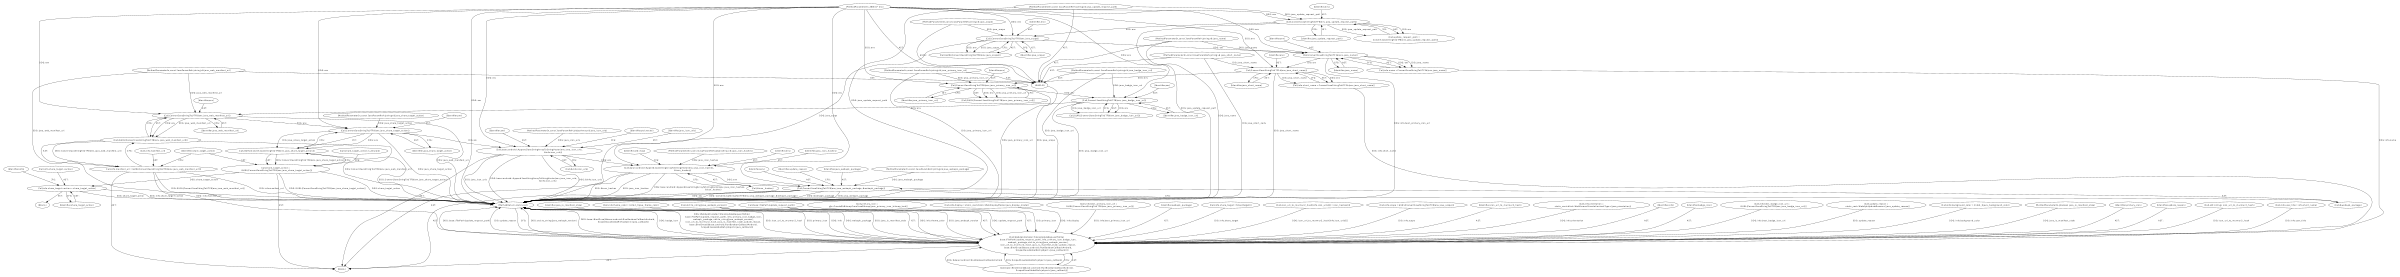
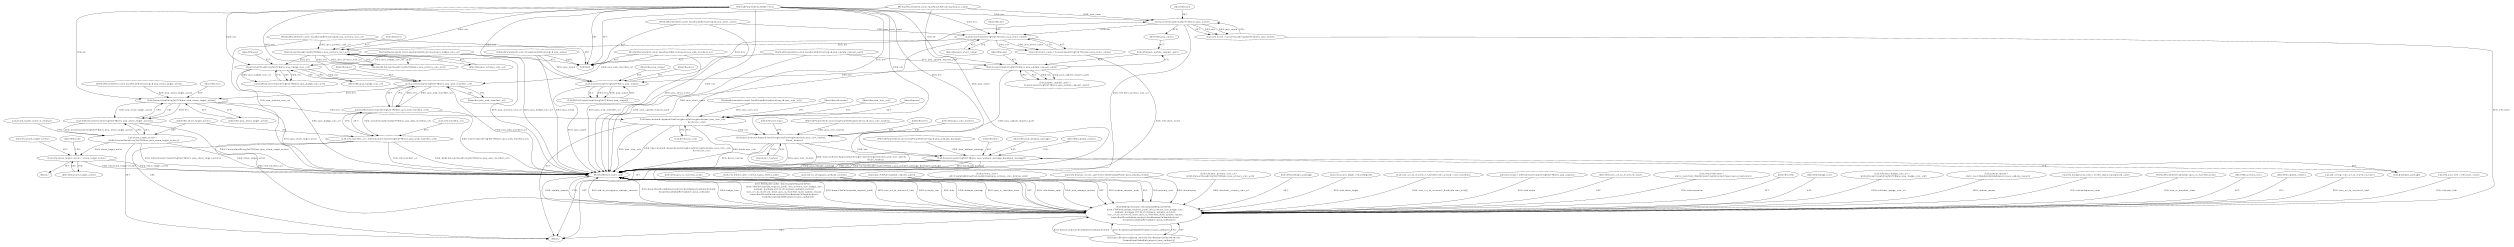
  digraph {
    fontname="IBM Plex Sans"
    node [fontname="IBM Plex Sans"]
    edge [fontname="IBM Plex Sans"]
    n1 [label="(Call,ConvertJavaStringToUTF8(env, java_web_manifest_url))"]
    n2 [label="(Call,GURL(ConvertJavaStringToUTF8(env, java_web_manifest_url)))"]
    n3 [label="(Call,ConvertJavaStringToUTF8(env, java_share_target_action))"]
    n4 [label="(MethodReturn,static void)"]
    n5 [label="(Identifier,java_web_manifest_url)"]
    n6 [label="(Call,info.manifest_url = GURL(ConvertJavaStringToUTF8(env, java_web_manifest_url)))"]
    n7 [label="(Call,base::android::AppendJavaStringArrayToStringVector(env, java_icon_urls,\n                                                      &info.icon_urls))"]
    n8 [label="(Call,GURL(ConvertJavaStringToUTF8(env, java_share_target_action)))"]
    n9 [label="(Identifier,java_share_target_action)"]
    n10 [label="(Call,WebApkInstaller::StoreUpdateRequestToFile(\n      base::FilePath(update_request_path), info, primary_icon, badge_icon,\n      webapk_package, std::to_string(java_webapk_version),\n      icon_url_to_murmur2_hash, java_is_manifest_stale, update_reason,\n      base::BindOnce(&base::android::RunBooleanCallbackAndroid,\n                     ScopedJavaGlobalRef<jobject>(java_callback))))"]
    n11 [label="(Call,ConvertJavaStringToUTF8(env, java_badge_icon_url))"]
    n12 [label="(Identifier,java_badge_icon_url)"]
    n13 [label="(Call,GURL(ConvertJavaStringToUTF8(env, java_badge_icon_url)))"]
    n14 [label="(Call,ConvertJavaStringToUTF8(env, java_primary_icon_url))"]
    n15 [label="(Call,GURL(ConvertJavaStringToUTF8(env, java_primary_icon_url)))"]
    n16 [label="(Identifier,java_primary_icon_url)"]
    n17 [label="(Call,ConvertJavaStringToUTF16(env, java_short_name))"]
    n18 [label="(Call,info.short_name = ConvertJavaStringToUTF16(env, java_short_name))"]
    n19 [label="(Identifier,java_short_name)"]
    n20 [label="(Call,ConvertJavaStringToUTF16(env, java_name))"]
    n21 [label="(Call,info.name = ConvertJavaStringToUTF16(env, java_name))"]
    n22 [label="(Identifier,java_name)"]
    n23 [label="(Call,ConvertJavaStringToUTF8(env, java_scope))"]
    n24 [label="(Call,GURL(ConvertJavaStringToUTF8(env, java_scope)))"]
    n25 [label="(Identifier,java_scope)"]
    n26 [label="(Call,ConvertJavaStringToUTF8(env, java_update_request_path))"]
    n27 [label="(Identifier,java_update_request_path)"]
    n28 [label="(Call,update_request_path =\n      ConvertJavaStringToUTF8(env, java_update_request_path))"]
    n29 [label="(MethodParameterIn,JNIEnv* env)"]
    n30 [label="(Call,base::android::AppendJavaStringArrayToStringVector(env, java_icon_hashes,\n                                                     &icon_hashes))"]
    n31 [label="(Call,ConvertJavaStringToUTF8(env, java_webapk_package, &webapk_package))"]
    1000100
    n33 [label="(Block,)"]
    n34 [label="(Call,&info.icon_urls)"]
    n35 [label="(Call,&icon_hashes)"]
    n36 [label="(Call,&webapk_package)"]
    n37 [label="(MethodParameterIn,const JavaParamRef<jstring>& java_update_request_path)"]
    n38 [label="(MethodParameterIn,const JavaParamRef<jstring>& java_scope)"]
    n39 [label="(MethodParameterIn,const JavaParamRef<jstring>& java_name)"]
    n40 [label="(MethodParameterIn,const JavaParamRef<jstring>& java_short_name)"]
    n41 [label="(MethodParameterIn,const JavaParamRef<jstring>& java_primary_icon_url)"]
    n42 [label="(MethodParameterIn,const JavaParamRef<jstring>& java_badge_icon_url)"]
    n43 [label="(MethodParameterIn,const JavaParamRef<jstring>& java_web_manifest_url)"]
    n44 [label="(Call,base::BindOnce(&base::android::RunBooleanCallbackAndroid,\n                     ScopedJavaGlobalRef<jobject>(java_callback)))"]
    n45 [label="(Call,share_target_action =\n      GURL(ConvertJavaStringToUTF8(env, java_share_target_action)))"]
    n46 [label="(Call,info.share_target->action = share_target_action)"]
    n47 [label="(Block,)"]
    n48 [label="(Identifier,share_target_action)"]
    n49 [label="(Identifier,env)"]
    n50 [label="(Identifier,java_is_manifest_stale)"]
    n51 [label="(Call,info.theme_color = (int64_t)java_theme_color)"]
    n52 [label="(Identifier,env)"]
    n53 [label="(Call,info.share_target->action)"]
    n54 [label="(Identifier,env)"]
    n55 [label="(Identifier,env)"]
    n56 [label="(Call,std::to_string(java_webapk_version))"]
    n57 [label="(MethodParameterIn,const JavaParamRef<jobjectArray>& java_icon_urls)"]
    n58 [label="(MethodParameterIn,const JavaParamRef<jobjectArray>& java_icon_hashes)"]
    n59 [label="(Identifier,update_reason)"]
    n60 [label="(Call,base::FilePath(update_request_path))"]
    n61 [label="(Call,primary_icon =\n      gfx::CreateSkBitmapFromJavaBitmap(java_primary_icon_bitmap_lock))"]
    n62 [label="(Call,info.display = static_cast<blink::WebDisplayMode>(java_display_mode))"]
    n63 [label="(Identifier,java_webapk_package)"]
    n64 [label="(Call,info.best_primary_icon_url =\n      GURL(ConvertJavaStringToUTF8(env, java_primary_icon_url)))"]
    n65 [label="(Identifier,webapk_package)"]
    n66 [label="(Identifier,env)"]
    n67 [label="(Call,info.share_target = ShareTarget())"]
    n68 [label="(Identifier,env)"]
    n69 [label="(Identifier,share_target_action)"]
    n70 [label="(Call,icon_url_to_murmur2_hash[info.icon_urls[i]] = icon_hashes[i])"]
    n71 [label="(Call,info.scope = GURL(ConvertJavaStringToUTF8(env, java_scope)))"]
    n72 [label="(Identifier,java_icon_hashes)"]
    n73 [label="(Identifier,std::vector)"]
    n74 [label="(Identifier,env)"]
    n75 [label="(MethodParameterIn,const JavaParamRef<jstring>& java_share_target_action)"]
    n76 [label="(Identifier,icon_url_to_murmur2_hash)"]
    n77 [label="(Call,info.orientation =\n      static_cast<blink::WebScreenOrientationLockType>(java_orientation))"]
    n78 [label="(Identifier,env)"]
    n79 [label="(Identifier,info)"]
    n80 [label="(Identifier,badge_icon)"]
    n81 [label="(Call,info.best_badge_icon_url =\n       GURL(ConvertJavaStringToUTF8(env, java_badge_icon_url)))"]
    n82 [label="(Call,info.manifest_url)"]
    n83 [label="(Call,update_reason =\n      static_cast<WebApkUpdateReason>(java_update_reason))"]
    n84 [label="(MethodParameterIn,const JavaParamRef<jstring>& java_webapk_package)"]
    n85 [label="(Call,info.background_color = (int64_t)java_background_color)"]
    n86 [label="(MethodParameterIn,jboolean java_is_manifest_stale)"]
    n87 [label="(Identifier,env)"]
    n88 [label="(Identifier,env)"]
    n89 [label="(Identifier,primary_icon)"]
    n90 [label="(Identifier,java_icon_urls)"]
    n91 [label="(Call,share_target_action.is_empty())"]
    n92 [label="(Identifier,update_reason)"]
    n93 [label="(Identifier,std::map)"]
    n94 [label="(Call,std::string> icon_url_to_murmur2_hash)"]
    n95 [label="(Call,info.user_title = info.short_name)"]
    n96 [label="(Identifier,info)"]
    n97 [label="(Identifier,env)"]
    n1 -> n2 [label="AST: "]
    n1 -> n2 [label="DDG: env"]
    n1 -> n2 [label="DDG: java_web_manifest_url"]
    n1 -> n3 [label="DDG: env"]
    n1 -> n4 [label="DDG: java_web_manifest_url"]
    n1 -> n5 [label="CFG: "]
    n2 -> n1 [label="CFG: "]
    n2 -> n4 [label="DDG: ConvertJavaStringToUTF8(env, java_web_manifest_url)"]
    n2 -> n6 [label="AST: "]
    n2 -> n6 [label="DDG: ConvertJavaStringToUTF8(env, java_web_manifest_url)"]
    n3 -> n4 [label="DDG: java_share_target_action"]
    n3 -> n7 [label="DDG: env"]
    n3 -> n8 [label="AST: "]
    n3 -> n8 [label="DDG: env"]
    n3 -> n8 [label="DDG: java_share_target_action"]
    n3 -> n9 [label="CFG: "]
    n4 -> n10 [label="CFG: "]
    n5 -> n1 [label="AST: "]
    n6 -> n2 [label="CFG: "]
    n6 -> n4 [label="DDG: GURL(ConvertJavaStringToUTF8(env, java_web_manifest_url))"]
    n6 -> n4 [label="DDG: info.manifest_url"]
    n6 -> n10 [label="DDG: info.manifest_url"]
    n6 -> n33 [label="AST: "]
    n7 -> n4 [label="DDG: &info.icon_urls"]
    n7 -> n4 [label="DDG: java_icon_urls"]
    n7 -> n4 [label="DDG: base::android::AppendJavaStringArrayToStringVector(env, java_icon_urls,\n                                                      &info.icon_urls)"]
    n7 -> n30 [label="DDG: env"]
    n7 -> n33 [label="AST: "]
    n7 -> n34 [label="CFG: "]
    n8 -> n3 [label="CFG: "]
    n8 -> n4 [label="DDG: ConvertJavaStringToUTF8(env, java_share_target_action)"]
    n8 -> n45 [label="AST: "]
    n8 -> n45 [label="DDG: ConvertJavaStringToUTF8(env, java_share_target_action)"]
    n9 -> n3 [label="AST: "]
    n10 -> n4 [label="DDG: std::to_string(java_webapk_version)"]
    n10 -> n4 [label="DDG: base::BindOnce(&base::android::RunBooleanCallbackAndroid,\n                     ScopedJavaGlobalRef<jobject>(java_callback))"]
    n10 -> n4 [label="DDG: badge_icon"]
    n10 -> n4 [label="DDG: WebApkInstaller::StoreUpdateRequestToFile(\n      base::FilePath(update_request_path), info, primary_icon, badge_icon,\n      webapk_package, std::to_string(java_webapk_version),\n      icon_url_to_murmur2_hash, java_is_manifest_stale, update_reason,\n      base::BindOnce(&base::android::RunBooleanCallbackAndroid,\n                     ScopedJavaGlobalRef<jobject>(java_callback)))"]
    n10 -> n4 [label="DDG: icon_url_to_murmur2_hash"]
    n10 -> n4 [label="DDG: primary_icon"]
    n10 -> n4 [label="DDG: info"]
    n10 -> n4 [label="DDG: webapk_package"]
    n10 -> n4 [label="DDG: java_is_manifest_stale"]
    n10 -> n4 [label="DDG: base::FilePath(update_request_path)"]
    n10 -> n4 [label="DDG: update_reason"]
    n10 -> n33 [label="AST: "]
    n10 -> n44 [label="CFG: "]
    n11 -> n1 [label="DDG: env"]
    n11 -> n4 [label="DDG: java_badge_icon_url"]
    n11 -> n12 [label="CFG: "]
    n11 -> n13 [label="AST: "]
    n11 -> n13 [label="DDG: env"]
    n11 -> n13 [label="DDG: java_badge_icon_url"]
    n12 -> n11 [label="AST: "]
    n13 -> n11 [label="CFG: "]
    n14 -> n4 [label="DDG: java_primary_icon_url"]
    n14 -> n11 [label="DDG: env"]
    n14 -> n15 [label="AST: "]
    n14 -> n15 [label="DDG: env"]
    n14 -> n15 [label="DDG: java_primary_icon_url"]
    n14 -> n16 [label="CFG: "]
    n15 -> n14 [label="CFG: "]
    n16 -> n14 [label="AST: "]
    n17 -> n4 [label="DDG: java_short_name"]
    n17 -> n14 [label="DDG: env"]
    n17 -> n18 [label="AST: "]
    n17 -> n18 [label="DDG: env"]
    n17 -> n18 [label="DDG: java_short_name"]
    n17 -> n19 [label="CFG: "]
    n18 -> n10 [label="DDG: info.short_name"]
    n18 -> n17 [label="CFG: "]
    n19 -> n17 [label="AST: "]
    n20 -> n4 [label="DDG: info.best_primary_icon_url"]
    n20 -> n17 [label="DDG: env"]
    n20 -> n21 [label="AST: "]
    n20 -> n21 [label="DDG: env"]
    n20 -> n21 [label="DDG: java_name"]
    n20 -> n22 [label="CFG: "]
    n21 -> n10 [label="DDG: info.name"]
    n21 -> n20 [label="CFG: "]
-   n22 -> n20 [label="AST: "]
+   n22 -> n27 [label="AST: "]
    n23 -> n4 [label="DDG: java_scope"]
    n23 -> n20 [label="DDG: env"]
    n23 -> n24 [label="AST: "]
    n23 -> n24 [label="DDG: env"]
    n23 -> n24 [label="DDG: java_scope"]
-   n23 -> n25 [label="CFG: "]
    n24 -> n23 [label="CFG: "]
    n25 -> n23 [label="AST: "]
    n26 -> n4 [label="DDG: java_update_request_path"]
    n26 -> n23 [label="DDG: env"]
    n26 -> n27 [label="CFG: "]
    n26 -> n28 [label="AST: "]
    n26 -> n28 [label="DDG: env"]
    n26 -> n28 [label="DDG: java_update_request_path"]
    n27 -> n26 [label="AST: "]
    n28 -> n26 [label="CFG: "]
    n29 -> n1 [label="DDG: env"]
    n29 -> n3 [label="DDG: env"]
    n29 -> n4 [label="DDG: env"]
    n29 -> n7 [label="DDG: env"]
    n29 -> n11 [label="DDG: env"]
    n29 -> n14 [label="DDG: env"]
    n29 -> n17 [label="DDG: env"]
    n29 -> n20 [label="DDG: env"]
    n29 -> n23 [label="DDG: env"]
    n29 -> n26 [label="DDG: env"]
    n29 -> n30 [label="DDG: env"]
    n29 -> n31 [label="DDG: env"]
    n29 -> 1000100 [label="AST: "]
    n30 -> n4 [label="DDG: &icon_hashes"]
    n30 -> n4 [label="DDG: java_icon_hashes"]
    n30 -> n4 [label="DDG: base::android::AppendJavaStringArrayToStringVector(env, java_icon_hashes,\n                                                     &icon_hashes)"]
    n30 -> n31 [label="DDG: env"]
    n30 -> n33 [label="AST: "]
    n30 -> n35 [label="CFG: "]
    n31 -> n4 [label="DDG: env"]
    n31 -> n4 [label="DDG: ConvertJavaStringToUTF8(env, java_webapk_package, &webapk_package)"]
    n31 -> n4 [label="DDG: &webapk_package"]
    n31 -> n4 [label="DDG: java_webapk_package"]
    n31 -> n33 [label="AST: "]
    n31 -> n36 [label="CFG: "]
    n34 -> n7 [label="AST: "]
    n35 -> n30 [label="AST: "]
    n36 -> n31 [label="AST: "]
    n37 -> n4 [label="DDG: java_update_request_path"]
    n37 -> n26 [label="DDG: java_update_request_path"]
    n37 -> 1000100 [label="AST: "]
-   1000100 -> n4 [label="DDG: java_scope"]
+   n38 -> n4 [label="DDG: java_scope"]
    n38 -> n23 [label="DDG: java_scope"]
    n38 -> 1000100 [label="GURL: "]
    n39 -> n4 [label="DDG: java_name"]
    n39 -> n20 [label="DDG: java_name"]
    n39 -> 1000100 [label="AST: "]
    n40 -> n4 [label="DDG: java_short_name"]
    n40 -> n17 [label="DDG: java_short_name"]
    n40 -> 1000100 [label="AST: "]
    n41 -> n4 [label="DDG: java_primary_icon_url"]
    n41 -> n14 [label="DDG: java_primary_icon_url"]
    n41 -> 1000100 [label="AST: "]
    n42 -> n4 [label="DDG: java_badge_icon_url"]
    n42 -> n11 [label="DDG: java_badge_icon_url"]
    n42 -> 1000100 [label="AST: "]
    n43 -> n1 [label="DDG: java_web_manifest_url"]
    n43 -> n4 [label="DDG: java_web_manifest_url"]
    n43 -> 1000100 [label="AST: "]
    n44 -> n10 [label="AST: "]
    n44 -> n10 [label="DDG: &base::android::RunBooleanCallbackAndroid"]
    n44 -> n10 [label="DDG: ScopedJavaGlobalRef<jobject>(java_callback)"]
    n45 -> n4 [label="DDG: GURL(ConvertJavaStringToUTF8(env, java_share_target_action))"]
    n45 -> n4 [label="DDG: share_target_action"]
    n45 -> n8 [label="CFG: "]
    n45 -> n33 [label="AST: "]
    n45 -> n46 [label="DDG: share_target_action"]
    n46 -> n4 [label="DDG: info.share_target->action"]
    n46 -> n4 [label="DDG: share_target_action"]
    n46 -> n47 [label="AST: "]
    n46 -> n48 [label="CFG: "]
    n48 -> n46 [label="AST: "]
    n49 -> n31 [label="AST: "]
    n50 -> n10 [label="AST: "]
    n51 -> n10 [label="DDG: info.theme_color"]
    n52 -> n7 [label="AST: "]
    n53 -> n46 [label="AST: "]
    n54 -> n20 [label="AST: "]
    n55 -> n1 [label="AST: "]
    n56 -> n10 [label="AST: "]
    n56 -> n10 [label="DDG: java_webapk_version"]
    n57 -> n7 [label="DDG: java_icon_urls"]
    n58 -> n30 [label="DDG: java_icon_hashes"]
    n59 -> n31 [label="CFG: "]
    n60 -> n10 [label="AST: "]
    n60 -> n10 [label="DDG: update_request_path"]
    n61 -> n10 [label="DDG: primary_icon"]
    n62 -> n10 [label="DDG: info.display"]
    n63 -> n31 [label="AST: "]
    n64 -> n10 [label="DDG: info.best_primary_icon_url"]
    n65 -> n10 [label="AST: "]
    n66 -> n30 [label="AST: "]
    n67 -> n10 [label="DDG: info.share_target"]
    n68 -> n26 [label="AST: "]
    n69 -> n6 [label="CFG: "]
    n69 -> n45 [label="AST: "]
    n70 -> n10 [label="DDG: icon_url_to_murmur2_hash[info.icon_urls[i]]"]
    n71 -> n10 [label="DDG: info.scope"]
    n72 -> n30 [label="AST: "]
    n73 -> n7 [label="CFG: "]
    n74 -> n23 [label="AST: "]
    n75 -> n3 [label="DDG: java_share_target_action"]
    n76 -> n10 [label="AST: "]
    n77 -> n10 [label="DDG: info.orientation"]
    n78 -> n3 [label="AST: "]
    n79 -> n10 [label="AST: "]
    n80 -> n10 [label="AST: "]
    n81 -> n10 [label="DDG: info.best_badge_icon_url"]
    n82 -> n6 [label="AST: "]
    n83 -> n10 [label="DDG: update_reason"]
    n84 -> n31 [label="DDG: java_webapk_package"]
    n85 -> n10 [label="DDG: info.background_color"]
    n86 -> n10 [label="DDG: java_is_manifest_stale"]
    n87 -> n17 [label="AST: "]
    n88 -> n14 [label="AST: "]
    n89 -> n10 [label="AST: "]
    n90 -> n7 [label="AST: "]
    n91 -> n45 [label="CFG: "]
    n92 -> n10 [label="AST: "]
    n93 -> n30 [label="CFG: "]
    n94 -> n10 [label="DDG: icon_url_to_murmur2_hash"]
    n95 -> n10 [label="DDG: info.user_title"]
    n96 -> n46 [label="CFG: "]
    n97 -> n11 [label="AST: "]
  }
